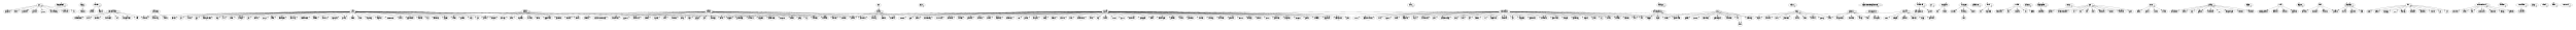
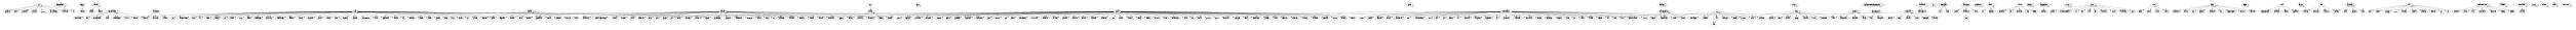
  digraph {
    edge [level=Journeyer]
    gc
    prigaux
    fred
    quintela
    jgarzik
    penso
    leviramsey
    havardk
    sh
    desperated
    zappy
    ollesson
    sander
    caolan
    samth
    SteveMallett
    duff
    MikeCamel
    mwk
    mobius
    mbrubeck
    tod
    rasmus
    mrcsparker
    jeje
    sheath
    dwaite
    Erbo
    pgmillard
    jeremie
    miguel
    temas
    DizzyD
    eliot
    julian
    fingolfin
    yiran
    DaveGoehrig
    agntdrake
    tripix
    beppu
    Astinus
    halcyzeron
    timriker
    davej
    lkcl
    alan
    ashbym
    zulcss
    itamar
    ping
    MJ
    faassen
    shalabh
    moshez
    Shenka
    butchland
    ppetru
    ChrisMcDonough
    hathawsh
    stevea
    hugues
    michel
    chalst
    robla
    eliseven
    mbp
    spiv
    glyph
    jml
    zthreep
    carmstro
    washort
    Artimage
    sjogren
    calderone
    etrepum
    xxant
    myaminseveneightseven
    stevetaylor
    winter
    ladypine
    Ausmosis
    sulaiman
    gbowland
    doogie
    ghaering
    netgod
    jules
    crj
    Waldo
    shaleh
    schoen
    sad
    RyanMuldoon
    Ryan
    rwtwo
    ruud
    rupert
    rtmfd
    afayolle
    Daryll
    darkewolf
    csm
    crackmonkey
    cmc
    bma
    bjf
    benno
    azz
    asmodai
    angelsun
    andrei
    ajv
    salvadorfb
    CharlyBrown
-   gwolf
    ps
    dennyliao
    ssb
    lukeh
    AndreyGolub
    advogato
    markonen
    kalowsky
    slamb
    haruspex
    novelli
    karlberry
    timbl
    rms
    piledriver
    randu
    irb
    elgreen
    csg
    ksb
    ab
    softweyr
    petef
    crtzero
    schultmc
    pretzelgod
    branden
    swilde
    bernhard
    jan
    coorman
    ber
    Fefe
    johnmc
    kapplegate
    netsaint
    VUGO
    pom
    pliant
    huberttonneau
    hf
    fxn
    oka
    eel
    athomas
    minou
    abraham
    gord
    Drue
    Bram
    splork
    Zooko
    orasis
    AlthA
    macdome
    Darin
    mjs
    lypanov
    andersca
    esr
    bengoodger
    kevinvv
    landonf
    felipe
    Wolf
    niceguyeddie
    Rabbitt
    easino
    Apakuni
    Payne
    izham
    zeenix
    nutella
    zhaoway
    mx
    iand
    jmason
    mallum
    simonstl
    aaronsw
    zbir
    mml
    cdent
    squiggy
    suso
    ahosey
    esinclai
    cannam
    eknuth
    jjw
    jlf
    bmastenbrook
    crhodes
    water
    dan
    wnewman
    tbmoore
    Leimy
    pfdietz
    nymia
    kroah
    govert
    cyrus
    Frostola
    Gregoyle
    Rika
    infodragon
    jleader
    larke
    jameson
    miniver
    volsung
    matt
    Malkuse
    pemdas
    tetron
    Blacky
    nixnut
    const
+   hypatia
    jonathon
    maphew
    sergent
    pedro
    pnkfelix
    apgarcia
    zachlipton
    jono
    renster
    nipper
    GJF
    ebizo
    extremely
    wwwwolf
    matman
    ravskel
    Johnath
    orlando
    mattk
    backtick
    mikeszcz
    wen
    JoshO
    dirtyrat
    semaj
    fxtech
    mirwin
    sune
    maelstorm
    slide
    sej
    kailden
    tschwall
    echuck
    tripp
    gtalvola
    uweo
    mengel
    lars
    jtauber
    montdidier
    Svartalf
    Stab
    hackle
    djs
    federico
    jasper
    valen
    gstein
    Toby
    bjn
    chuck
    jwz
    parise
    jpc
    dannyobrien
    imp
    avi
    lukem
    Sanaya
    jtc
    helish
    cwryu
    alfie
    deekayen
    PaulWay
    seekthreer
    fabien
    abotwo
    rogoyski
    JMarc
    rohee
    dnm
    dugsong
    bagder
    NetHunter
    Malx
    pphaneuf
    jwing
    ssheth
    timp
    spong
    blizzard
    msw
    johnsonm
    Adrian
    bero
    harald
    jacobsan
    ewan
    AArthur
    cam
    riaan
    twermund
    gc -> gc
    gc -> prigaux [level=Master]
    gc -> fred [level=Master]
    gc -> quintela [level=Master]
    gc -> jgarzik [level=Master]
    gc -> penso
    gc -> leviramsey [level=Apprentice]
    gc -> havardk [level=Master]
    gc -> sh [level=Master]
    desperated -> desperated [level=Observer]
    zappy -> ollesson [level=Apprentice]
    sander -> sander [level=Apprentice]
    sander -> caolan
    sander -> samth
    SteveMallett -> SteveMallett [level=Apprentice]
    SteveMallett -> duff
    SteveMallett -> MikeCamel [level=Apprentice]
    SteveMallett -> mwk
    SteveMallett -> mobius [level=Master]
    SteveMallett -> mbrubeck [level=Apprentice]
    SteveMallett -> tod [level=Apprentice]
    SteveMallett -> rasmus [level=Master]
    SteveMallett -> mrcsparker [level=Apprentice]
    jeje -> jeje
    sheath -> sheath
    sheath -> dwaite
    sheath -> Erbo
    sheath -> pgmillard
    sheath -> jeremie [level=Master]
    sheath -> miguel [level=Master]
    sheath -> temas [level=Master]
    sheath -> DizzyD
    sheath -> eliot
    sheath -> julian
    sheath -> fingolfin
    yiran -> yiran [level=Master]
    DaveGoehrig -> DaveGoehrig
    DaveGoehrig -> agntdrake
    DaveGoehrig -> tripix
    DaveGoehrig -> beppu
    Astinus -> Astinus [level=Apprentice]
    Astinus -> halcyzeron [level=Apprentice]
    Astinus -> timriker [level=Master]
    Astinus -> davej [level=Master]
    Astinus -> lkcl [level=Master]
    Astinus -> alan [level=Master]
    ashbym -> ashbym [level=Observer]
    zulcss -> zulcss [level=Apprentice]
    itamar -> itamar
    itamar -> ping
    itamar -> MJ
    itamar -> faassen
    itamar -> shalabh
    itamar -> moshez [level=Master]
    itamar -> Shenka [level=Apprentice]
    itamar -> butchland
    itamar -> ppetru
    itamar -> ChrisMcDonough
    itamar -> hathawsh [level=Master]
    itamar -> stevea
    itamar -> hugues
    itamar -> michel
    itamar -> chalst [level=Apprentice]
    itamar -> robla [level=Apprentice]
    itamar -> eliseven
    itamar -> mbp [level=Master]
    itamar -> spiv
    itamar -> glyph [level=Master]
    itamar -> jml
    itamar -> zthreep
    itamar -> carmstro
    itamar -> washort
    itamar -> Artimage
    itamar -> sjogren
    itamar -> calderone
    itamar -> etrepum
    itamar -> xxant
    myaminseveneightseven -> myaminseveneightseven
    stevetaylor -> beppu
    stevetaylor -> winter [level=Master]
    stevetaylor -> ladypine
    stevetaylor -> Ausmosis
    stevetaylor -> sulaiman
    stevetaylor -> gbowland
    stevetaylor -> doogie
    stevetaylor -> ghaering
    stevetaylor -> netgod
    stevetaylor -> jules
    stevetaylor -> crj
    stevetaylor -> Waldo
    stevetaylor -> shaleh
    stevetaylor -> schoen [level=Master]
    stevetaylor -> sad
    stevetaylor -> RyanMuldoon
    stevetaylor -> Ryan [level=Master]
    stevetaylor -> rwtwo
    stevetaylor -> ruud
    stevetaylor -> rupert
    stevetaylor -> rtmfd
    stevetaylor -> afayolle [level=Master]
    stevetaylor -> Daryll [level=Master]
    stevetaylor -> darkewolf
    stevetaylor -> csm
    stevetaylor -> crackmonkey [level=Master]
    stevetaylor -> cmc
    stevetaylor -> bma
    stevetaylor -> bjf
    stevetaylor -> benno [level=Master]
    stevetaylor -> azz
    stevetaylor -> asmodai
    stevetaylor -> angelsun
    stevetaylor -> andrei [level=Master]
    stevetaylor -> ajv [level=Master]
    salvadorfb -> salvadorfb
    salvadorfb -> CharlyBrown [level=Master]
-   salvadorfb -> gwolf
    ps -> ps [level=Observer]
    dennyliao -> ssb [level=Master]
    dennyliao -> lukeh [level=Master]
    AndreyGolub -> lkcl [level=Master]
    AndreyGolub -> advogato [level=Master]
    markonen -> rasmus [level=Master]
    markonen -> kalowsky
    markonen -> slamb
    haruspex -> novelli
    haruspex -> karlberry
    haruspex -> timbl [level=Master]
    karlberry -> rms [level=Master]
    piledriver -> piledriver
    randu -> randu [level=Apprentice]
    randu -> irb [level=Apprentice]
    randu -> elgreen
    csg -> winter [level=Master]
    csg -> csg
    csg -> ksb [level=Master]
    csg -> ab [level=Master]
    csg -> softweyr [level=Master]
    csg -> petef
    csg -> crtzero [level=Master]
    csg -> schultmc [level=Apprentice]
    csg -> pretzelgod
    csg -> branden
    ab -> ksb [level=Master]
    swilde -> bernhard [level=Master]
    swilde -> jan [level=Master]
    swilde -> coorman [level=Master]
    swilde -> ber [level=Master]
    swilde -> Fefe [level=Master]
    johnmc -> johnmc [level=Apprentice]
    kapplegate -> kapplegate [level=Observer]
    kapplegate -> netsaint
    VUGO -> VUGO [level=Master]
    pom -> pom [level=Master]
    pom -> pliant [level=Master]
    pom -> huberttonneau [level=Master]
    pom -> hf [level=Master]
    pom -> fxn
    pom -> oka [level=Apprentice]
    pom -> eel
    pom -> athomas [level=Apprentice]
    pom -> minou
    pom -> abraham
    pom -> gord [level=Master]
    Drue -> Drue
    Drue -> Bram [level=Master]
    Drue -> splork
    Drue -> Zooko
    Drue -> orasis
    AlthA -> AlthA
    AlthA -> macdome [level=Master]
    AlthA -> Darin [level=Master]
    AlthA -> mjs [level=Master]
    AlthA -> lypanov
    AlthA -> andersca [level=Master]
    AlthA -> esr [level=Master]
    AlthA -> bengoodger [level=Master]
    AlthA -> kevinvv
    AlthA -> landonf
    felipe -> felipe [level=Apprentice]
    Wolf -> niceguyeddie
    Wolf -> Rabbitt
    Wolf -> easino [level=Apprentice]
    Wolf -> Apakuni [level=Observer]
    Payne -> Payne
    izham -> chalst
    izham -> izham [level=Master]
    izham -> zeenix
    izham -> nutella [level=Apprentice]
    izham -> zhaoway
    mx -> izham [level=Apprentice]
    iand -> jmason
    iand -> mallum
    iand -> simonstl [level=Master]
    iand -> aaronsw
    zbir -> zbir [level=Apprentice]
    zbir -> mml
    zbir -> cdent
    zbir -> squiggy [level=Apprentice]
    zbir -> suso [level=Apprentice]
    zbir -> ahosey [level=Apprentice]
    zbir -> esinclai [level=Apprentice]
    zbir -> cannam
    zbir -> eknuth [level=Apprentice]
    zbir -> jjw [level=Apprentice]
    zbir -> jlf [level=Apprentice]
    bmastenbrook -> bmastenbrook
    bmastenbrook -> crhodes [level=Master]
    bmastenbrook -> water
    bmastenbrook -> dan [level=Master]
    bmastenbrook -> wnewman [level=Master]
    bmastenbrook -> tbmoore [level=Master]
    bmastenbrook -> Leimy [level=Master]
    bmastenbrook -> pfdietz [level=Master]
    nymia -> carmstro [level=Apprentice]
    nymia -> nymia [level=Apprentice]
    nymia -> kroah
    nymia -> govert [level=Apprentice]
    nymia -> cyrus [level=Apprentice]
    nymia -> Frostola [level=Apprentice]
    nymia -> Gregoyle [level=Apprentice]
    nymia -> Rika [level=Apprentice]
    nymia -> infodragon [level=Apprentice]
    nymia -> jleader [level=Apprentice]
    nymia -> larke [level=Apprentice]
    nymia -> jameson [level=Apprentice]
    nymia -> miniver [level=Apprentice]
    nymia -> volsung [level=Apprentice]
    nymia -> matt [level=Apprentice]
    nymia -> Malkuse [level=Apprentice]
    nymia -> pemdas [level=Apprentice]
    nymia -> tetron [level=Apprentice]
    nymia -> Blacky [level=Apprentice]
    nymia -> nixnut [level=Apprentice]
    nymia -> const
+   nymia -> hypatia [level=Apprentice]
    nymia -> jonathon [level=Apprentice]
    nymia -> maphew [level=Apprentice]
    nymia -> sergent [level=Apprentice]
    nymia -> pedro [level=Apprentice]
    nymia -> pnkfelix [level=Apprentice]
    nymia -> apgarcia [level=Apprentice]
    nymia -> zachlipton [level=Apprentice]
    nymia -> jono [level=Apprentice]
    nymia -> renster [level=Apprentice]
    nymia -> nipper [level=Apprentice]
    nymia -> GJF [level=Apprentice]
    nymia -> ebizo [level=Apprentice]
    nymia -> extremely [level=Apprentice]
    nymia -> wwwwolf [level=Apprentice]
    nymia -> matman [level=Apprentice]
    nymia -> ravskel [level=Apprentice]
    nymia -> Johnath [level=Apprentice]
    nymia -> orlando [level=Apprentice]
    nymia -> mattk [level=Apprentice]
    nymia -> backtick [level=Apprentice]
    nymia -> mikeszcz [level=Apprentice]
    nymia -> wen [level=Apprentice]
    nymia -> JoshO [level=Apprentice]
    nymia -> dirtyrat [level=Apprentice]
    nymia -> semaj [level=Apprentice]
    nymia -> fxtech [level=Apprentice]
    nymia -> mirwin [level=Apprentice]
    nymia -> sune [level=Apprentice]
    nymia -> maelstorm [level=Apprentice]
    nymia -> slide [level=Apprentice]
    nymia -> sej
    kailden -> kailden [level=Apprentice]
    tschwall -> tschwall [level=Master]
    tschwall -> echuck [level=Master]
    tschwall -> tripp [level=Apprentice]
    tschwall -> gtalvola [level=Master]
    tschwall -> uweo
    tschwall -> mengel [level=Master]
    tschwall -> lars [level=Master]
    tschwall -> jtauber [level=Master]
    montdidier -> montdidier [level=Observer]
    montdidier -> Svartalf
    Stab -> rasmus [level=Master]
    Stab -> miguel [level=Master]
    Stab -> julian [level=Observer]
    Stab -> michel
    Stab -> andrei [level=Master]
    Stab -> matt [level=Apprentice]
    Stab -> nipper [level=Observer]
    Stab -> lars [level=Observer]
    Stab -> Stab
    Stab -> hackle [level=Apprentice]
    Stab -> djs
    Stab -> federico [level=Observer]
    Stab -> jasper [level=Apprentice]
    Stab -> valen [level=Apprentice]
    Stab -> gstein [level=Master]
    Stab -> Toby
    Stab -> bjn [level=Apprentice]
    Stab -> chuck [level=Master]
    Stab -> jwz [level=Master]
    Stab -> parise
    Stab -> jpc
    Stab -> dannyobrien [level=Apprentice]
    Stab -> imp [level=Master]
    Stab -> avi [level=Apprentice]
    Stab -> lukem [level=Master]
    Stab -> Sanaya [level=Observer]
    Stab -> jtc [level=Observer]
    Stab -> helish [level=Observer]
    Stab -> cwryu [level=Observer]
    Stab -> alfie [level=Observer]
    Stab -> deekayen [level=Observer]
    Stab -> PaulWay [level=Observer]
    Stab -> seekthreer [level=Apprentice]
    Stab -> fabien [level=Observer]
    Stab -> abotwo [level=Observer]
    Stab -> rogoyski [level=Observer]
    Stab -> JMarc [level=Observer]
    Stab -> rohee [level=Apprentice]
    Stab -> dnm
    Stab -> dugsong
    Stab -> bagder [level=Master]
    Stab -> NetHunter [level=Apprentice]
    Stab -> Malx [level=Observer]
    Stab -> pphaneuf [level=Observer]
    jwing -> jwing [level=Master]
    ssheth -> ssheth [level=Apprentice]
    timp -> alan [level=Master]
    timp -> Ryan
    timp -> timp
    timp -> spong
    timp -> blizzard [level=Master]
    timp -> msw [level=Master]
    timp -> johnsonm [level=Master]
    timp -> Adrian
    timp -> bero
    timp -> harald [level=Master]
    jacobsan -> jmason
    jacobsan -> jacobsan [level=Apprentice]
    jacobsan -> ewan [level=Master]
    jacobsan -> AArthur [level=Apprentice]
    jacobsan -> cam [level=Apprentice]
    riaan -> riaan
    twermund -> twermund [level=Observer]
  }
